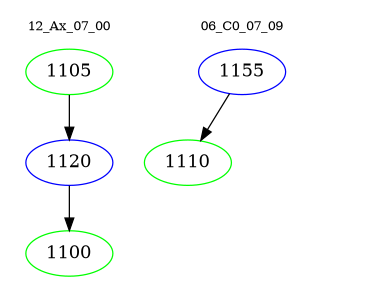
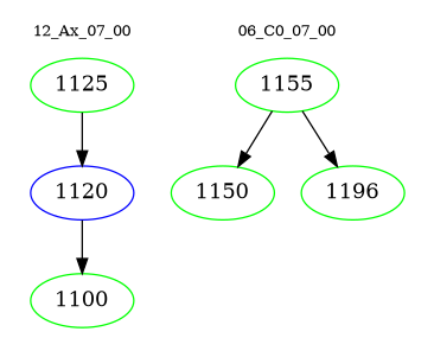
  digraph {
    node [color=green]
    edge [color=black]
    n1 [color=blue label=1120]
    n2 [label=1100]
-   n3 [label=1105]
-   n4 [color=blue label=1155]
-   n5 [label=1110]
+   n3 [label=1125]
+   n4 [label=1155]
+   n5 [label=1150]
+   n6 [label=1196]
    subgraph cluster_1 {
      color=white
      fontsize=10
      label="12_Ax_07_00"
      n1
      n2
      n3
    }
    subgraph cluster_2 {
      color=white
      fontsize=10
-     label="06_C0_07_09"
+     label="06_C0_07_00"
      n4
      n5
+     n6
    }
    n1 -> n2
    n3 -> n1
    n4 -> n5
+   n4 -> n6
  }
